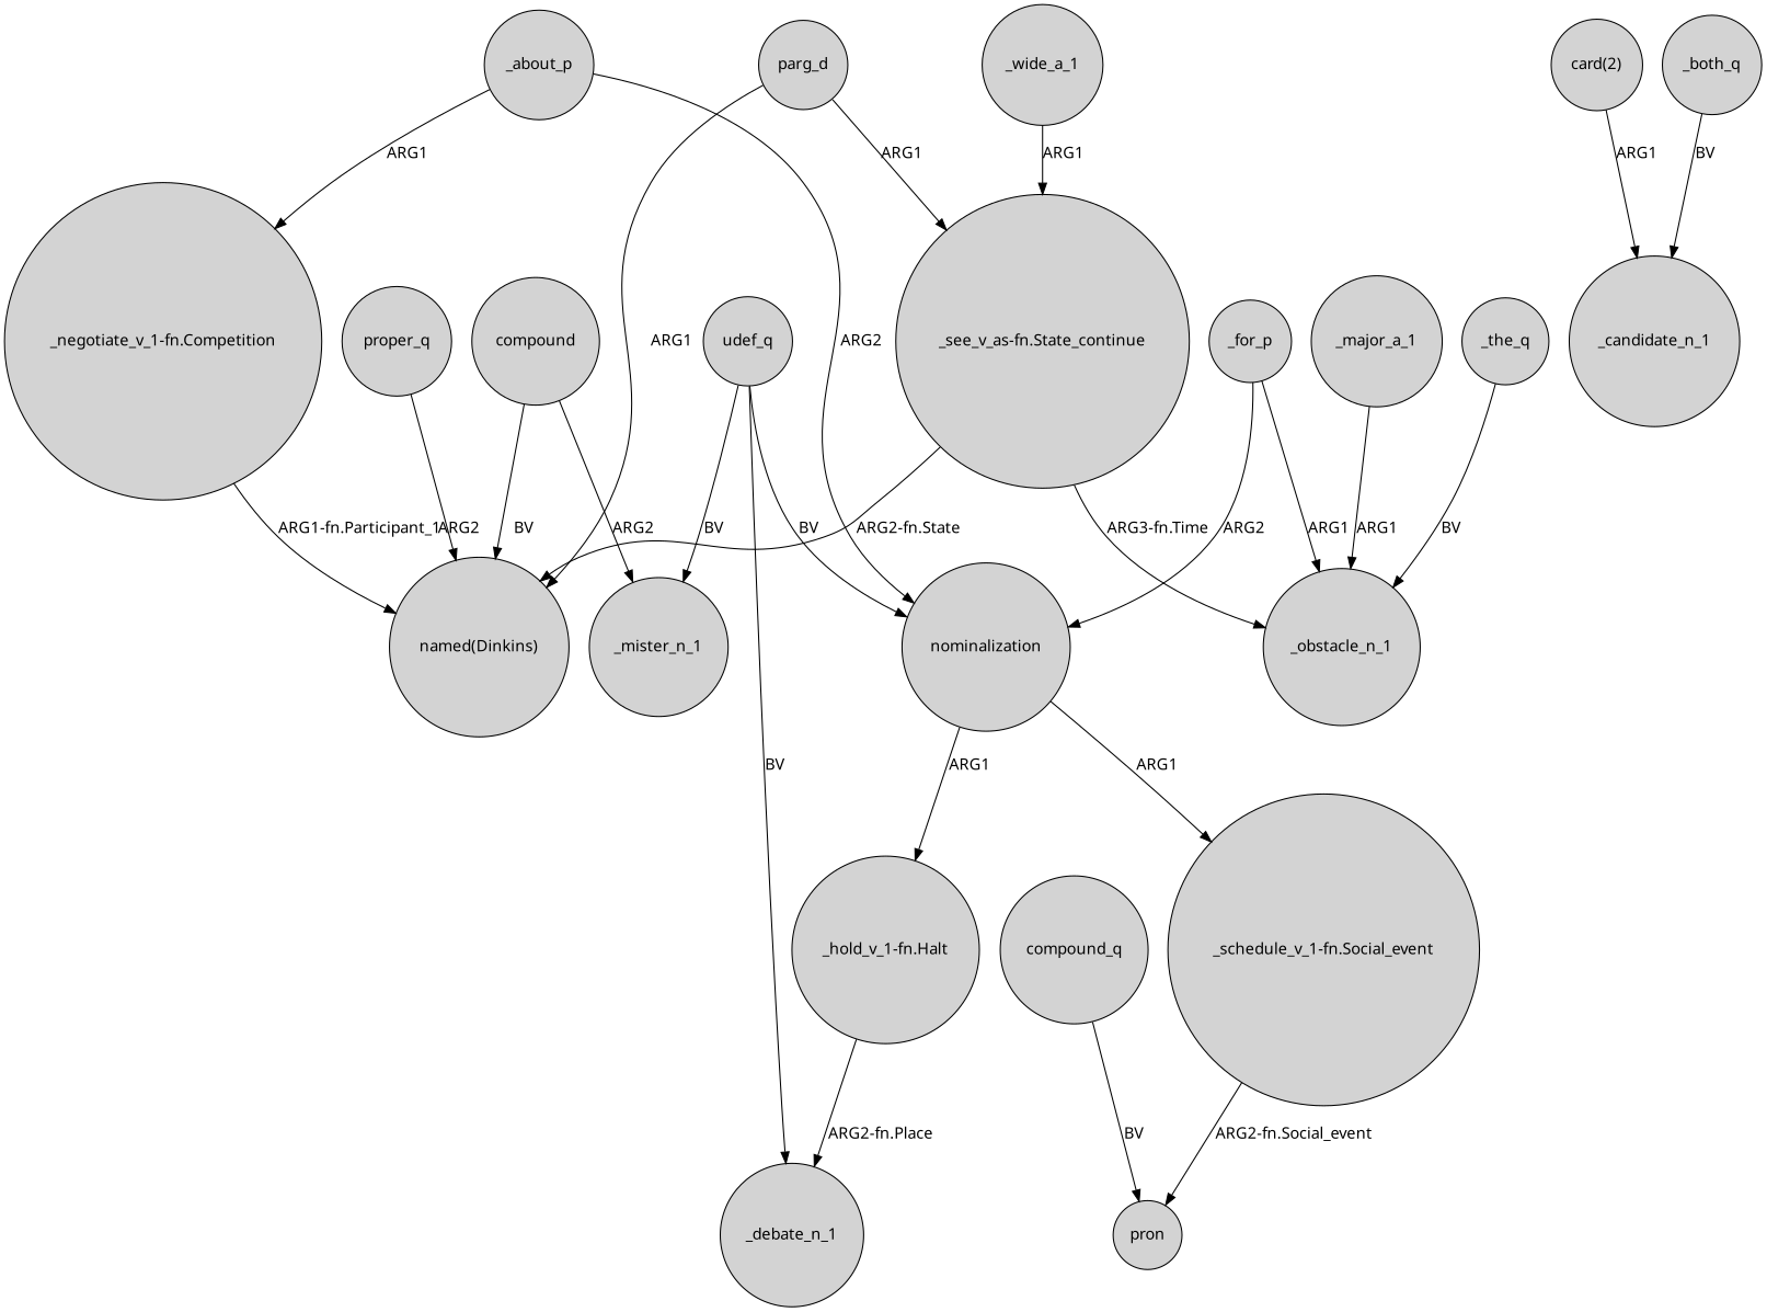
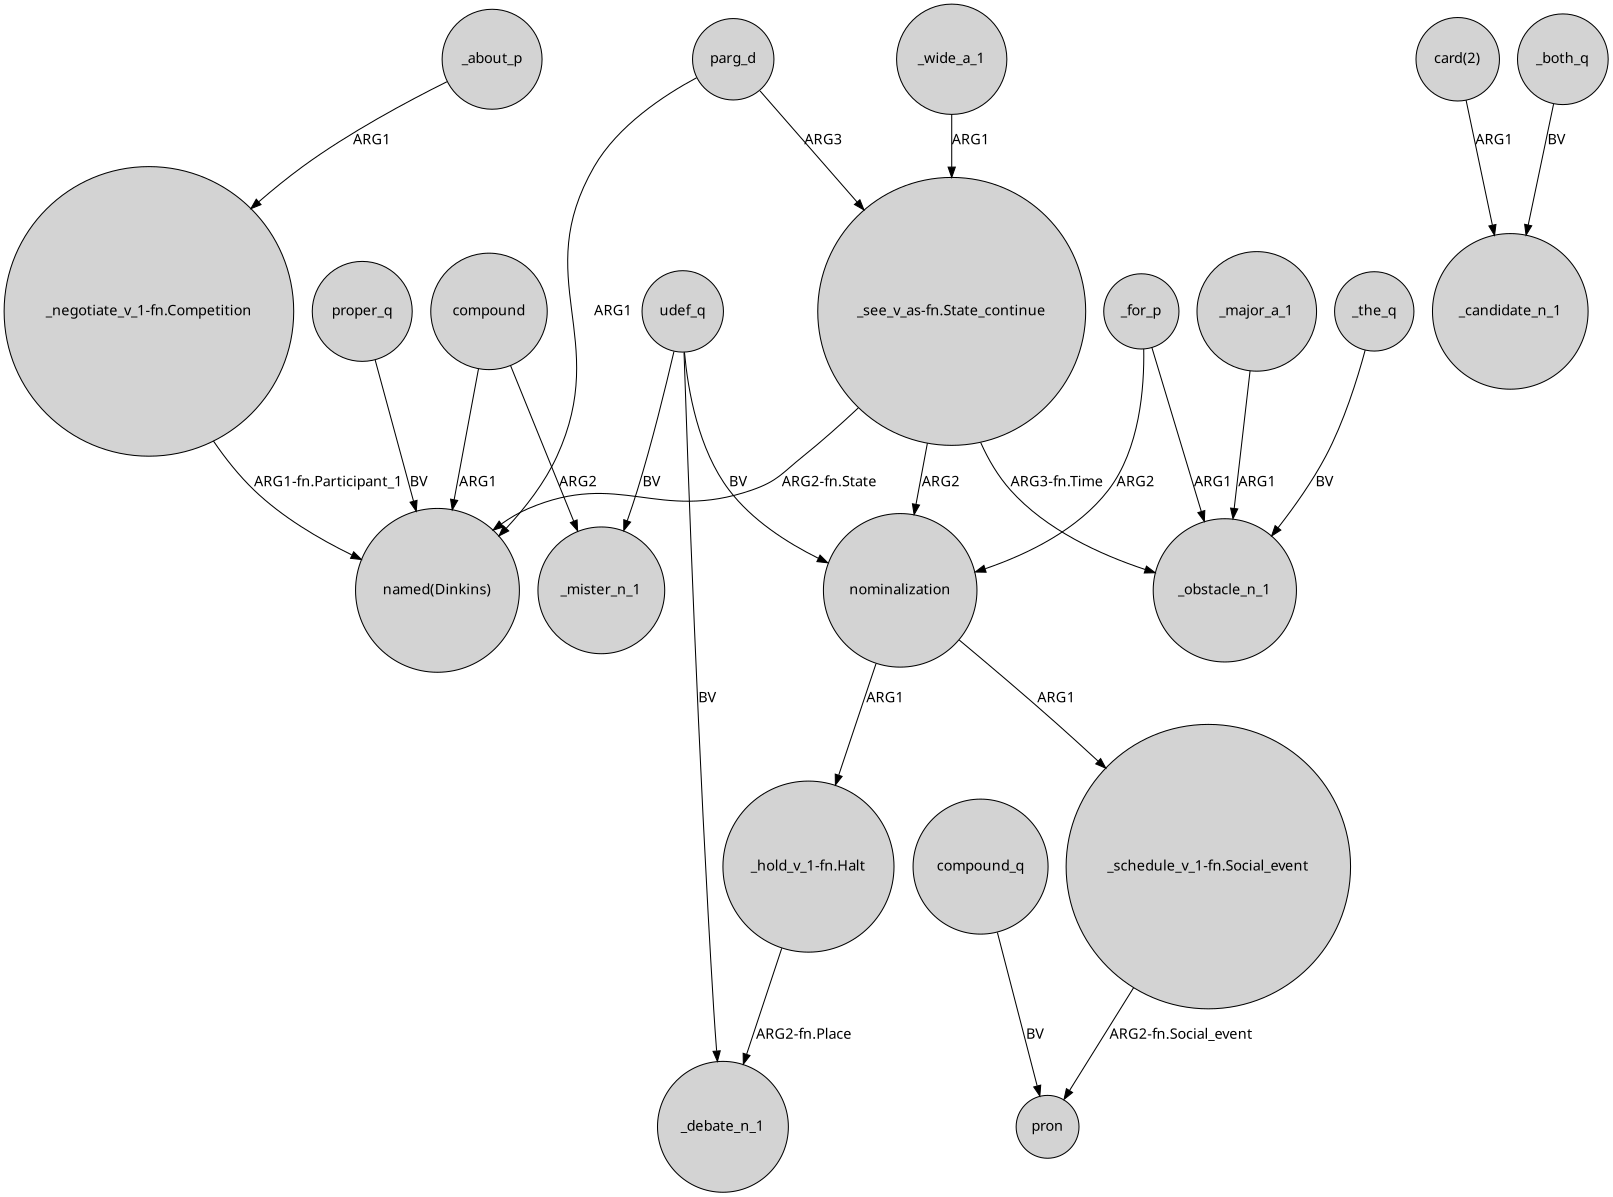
  digraph {
    fontname="Noto Sans"
    node [fontname="Noto Sans" shape=circle style=filled]
    edge [fontname="Noto Sans"]
    "_see_v_as-fn.State_continue"
    "named(Dinkins)"
    _obstacle_n_1
    _wide_a_1
    compound
    _mister_n_1
    proper_q
    _major_a_1
    "_schedule_v_1-fn.Social_event"
    pron
    udef_q
    nominalization
    _debate_n_1
    "_hold_v_1-fn.Halt"
    parg_d
    "card(2)"
    _candidate_n_1
    _for_p
    _about_p
    "_negotiate_v_1-fn.Competition"
    n21 [label=compound_q]
    _the_q
    _both_q
    "_see_v_as-fn.State_continue" -> "named(Dinkins)" [label="ARG2-fn.State"]
    "_see_v_as-fn.State_continue" -> _obstacle_n_1 [label="ARG3-fn.Time"]
    _wide_a_1 -> "_see_v_as-fn.State_continue" [label=ARG1]
-   compound -> "named(Dinkins)" [label=BV]
+   compound -> "named(Dinkins)" [label=ARG1]
    compound -> _mister_n_1 [label=ARG2]
-   proper_q -> "named(Dinkins)" [label=ARG2]
+   proper_q -> "named(Dinkins)" [label=BV]
    _major_a_1 -> _obstacle_n_1 [label=ARG1]
    "_schedule_v_1-fn.Social_event" -> pron [label="ARG2-fn.Social_event"]
    udef_q -> _mister_n_1 [label=BV]
    udef_q -> nominalization [label=BV]
    udef_q -> _debate_n_1 [label=BV]
    nominalization -> "_schedule_v_1-fn.Social_event" [label=ARG1]
    nominalization -> "_hold_v_1-fn.Halt" [label=ARG1]
    "_hold_v_1-fn.Halt" -> _debate_n_1 [label="ARG2-fn.Place"]
-   parg_d -> "_see_v_as-fn.State_continue" [label=ARG1]
+   parg_d -> "_see_v_as-fn.State_continue" [label=ARG3]
    parg_d -> "named(Dinkins)" [label=ARG1]
    "card(2)" -> _candidate_n_1 [label=ARG1]
    _for_p -> _obstacle_n_1 [label=ARG1]
    _for_p -> nominalization [label=ARG2]
-   _about_p -> nominalization [label=ARG2]
+   "_see_v_as-fn.State_continue" -> nominalization [label=ARG2]
    _about_p -> "_negotiate_v_1-fn.Competition" [label=ARG1]
    "_negotiate_v_1-fn.Competition" -> "named(Dinkins)" [label="ARG1-fn.Participant_1"]
    n21 -> pron [label=BV]
    _the_q -> _obstacle_n_1 [label=BV]
    _both_q -> _candidate_n_1 [label=BV]
  }
